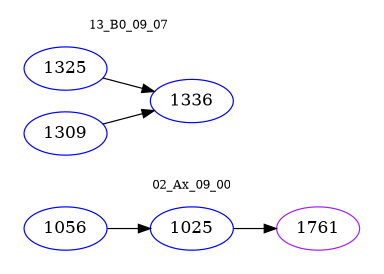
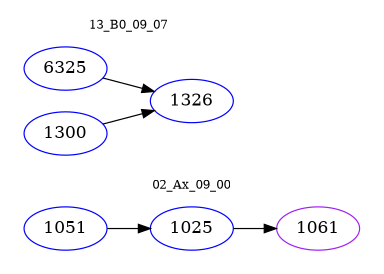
  digraph {
    rankdir=LR
    node [color=blue]
    edge [color=black]
-   n1 [label=1056]
+   n1 [label=1051]
    n2 [label=1025]
-   n3 [color=purple label=1761]
-   n4 [label=1325]
-   n5 [label=1309]
-   n6 [label=1336]
+   n3 [color=purple label=1061]
+   n4 [label=6325]
+   n5 [label=1300]
+   n6 [label=1326]
    subgraph cluster_1 {
      color=white
      fontsize=10
      label="02_Ax_09_00"
      n1
      n2
      n3
    }
    subgraph cluster_2 {
      color=white
      fontsize=10
      label="13_B0_09_07"
      n4
      n5
      n6
    }
    n1 -> n2
    n2 -> n3
    n4 -> n6
    n5 -> n6
  }
